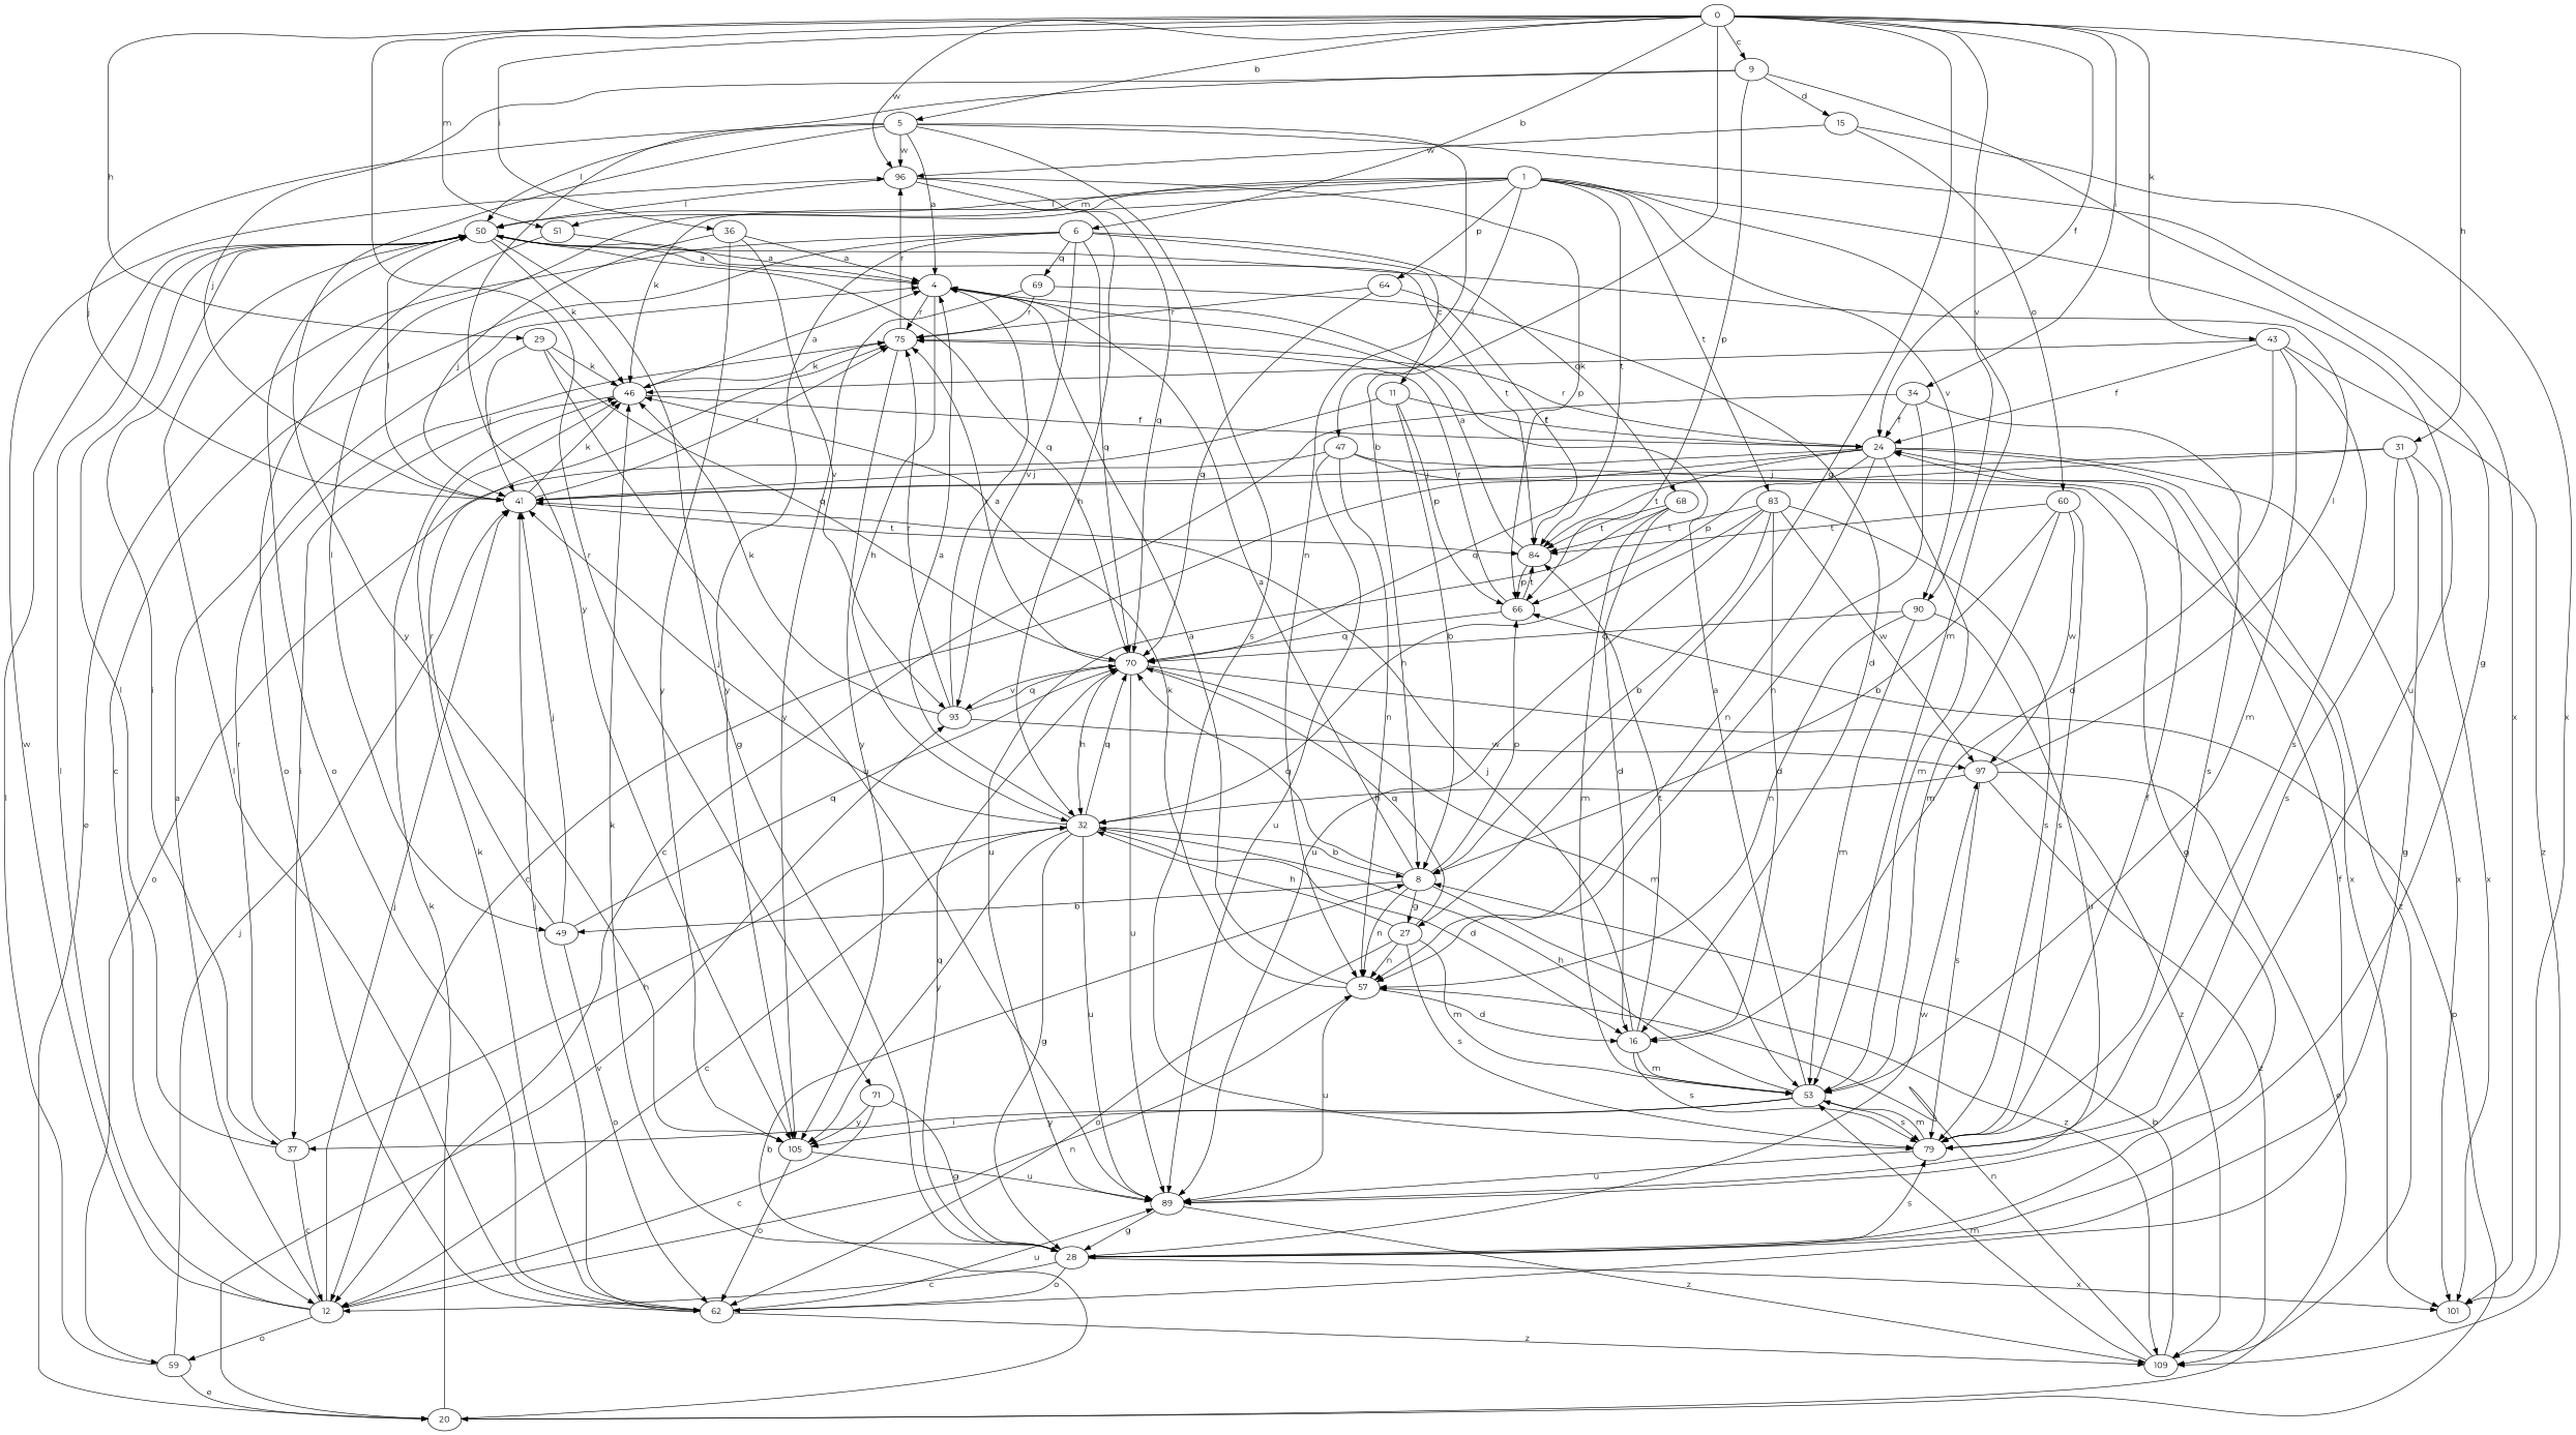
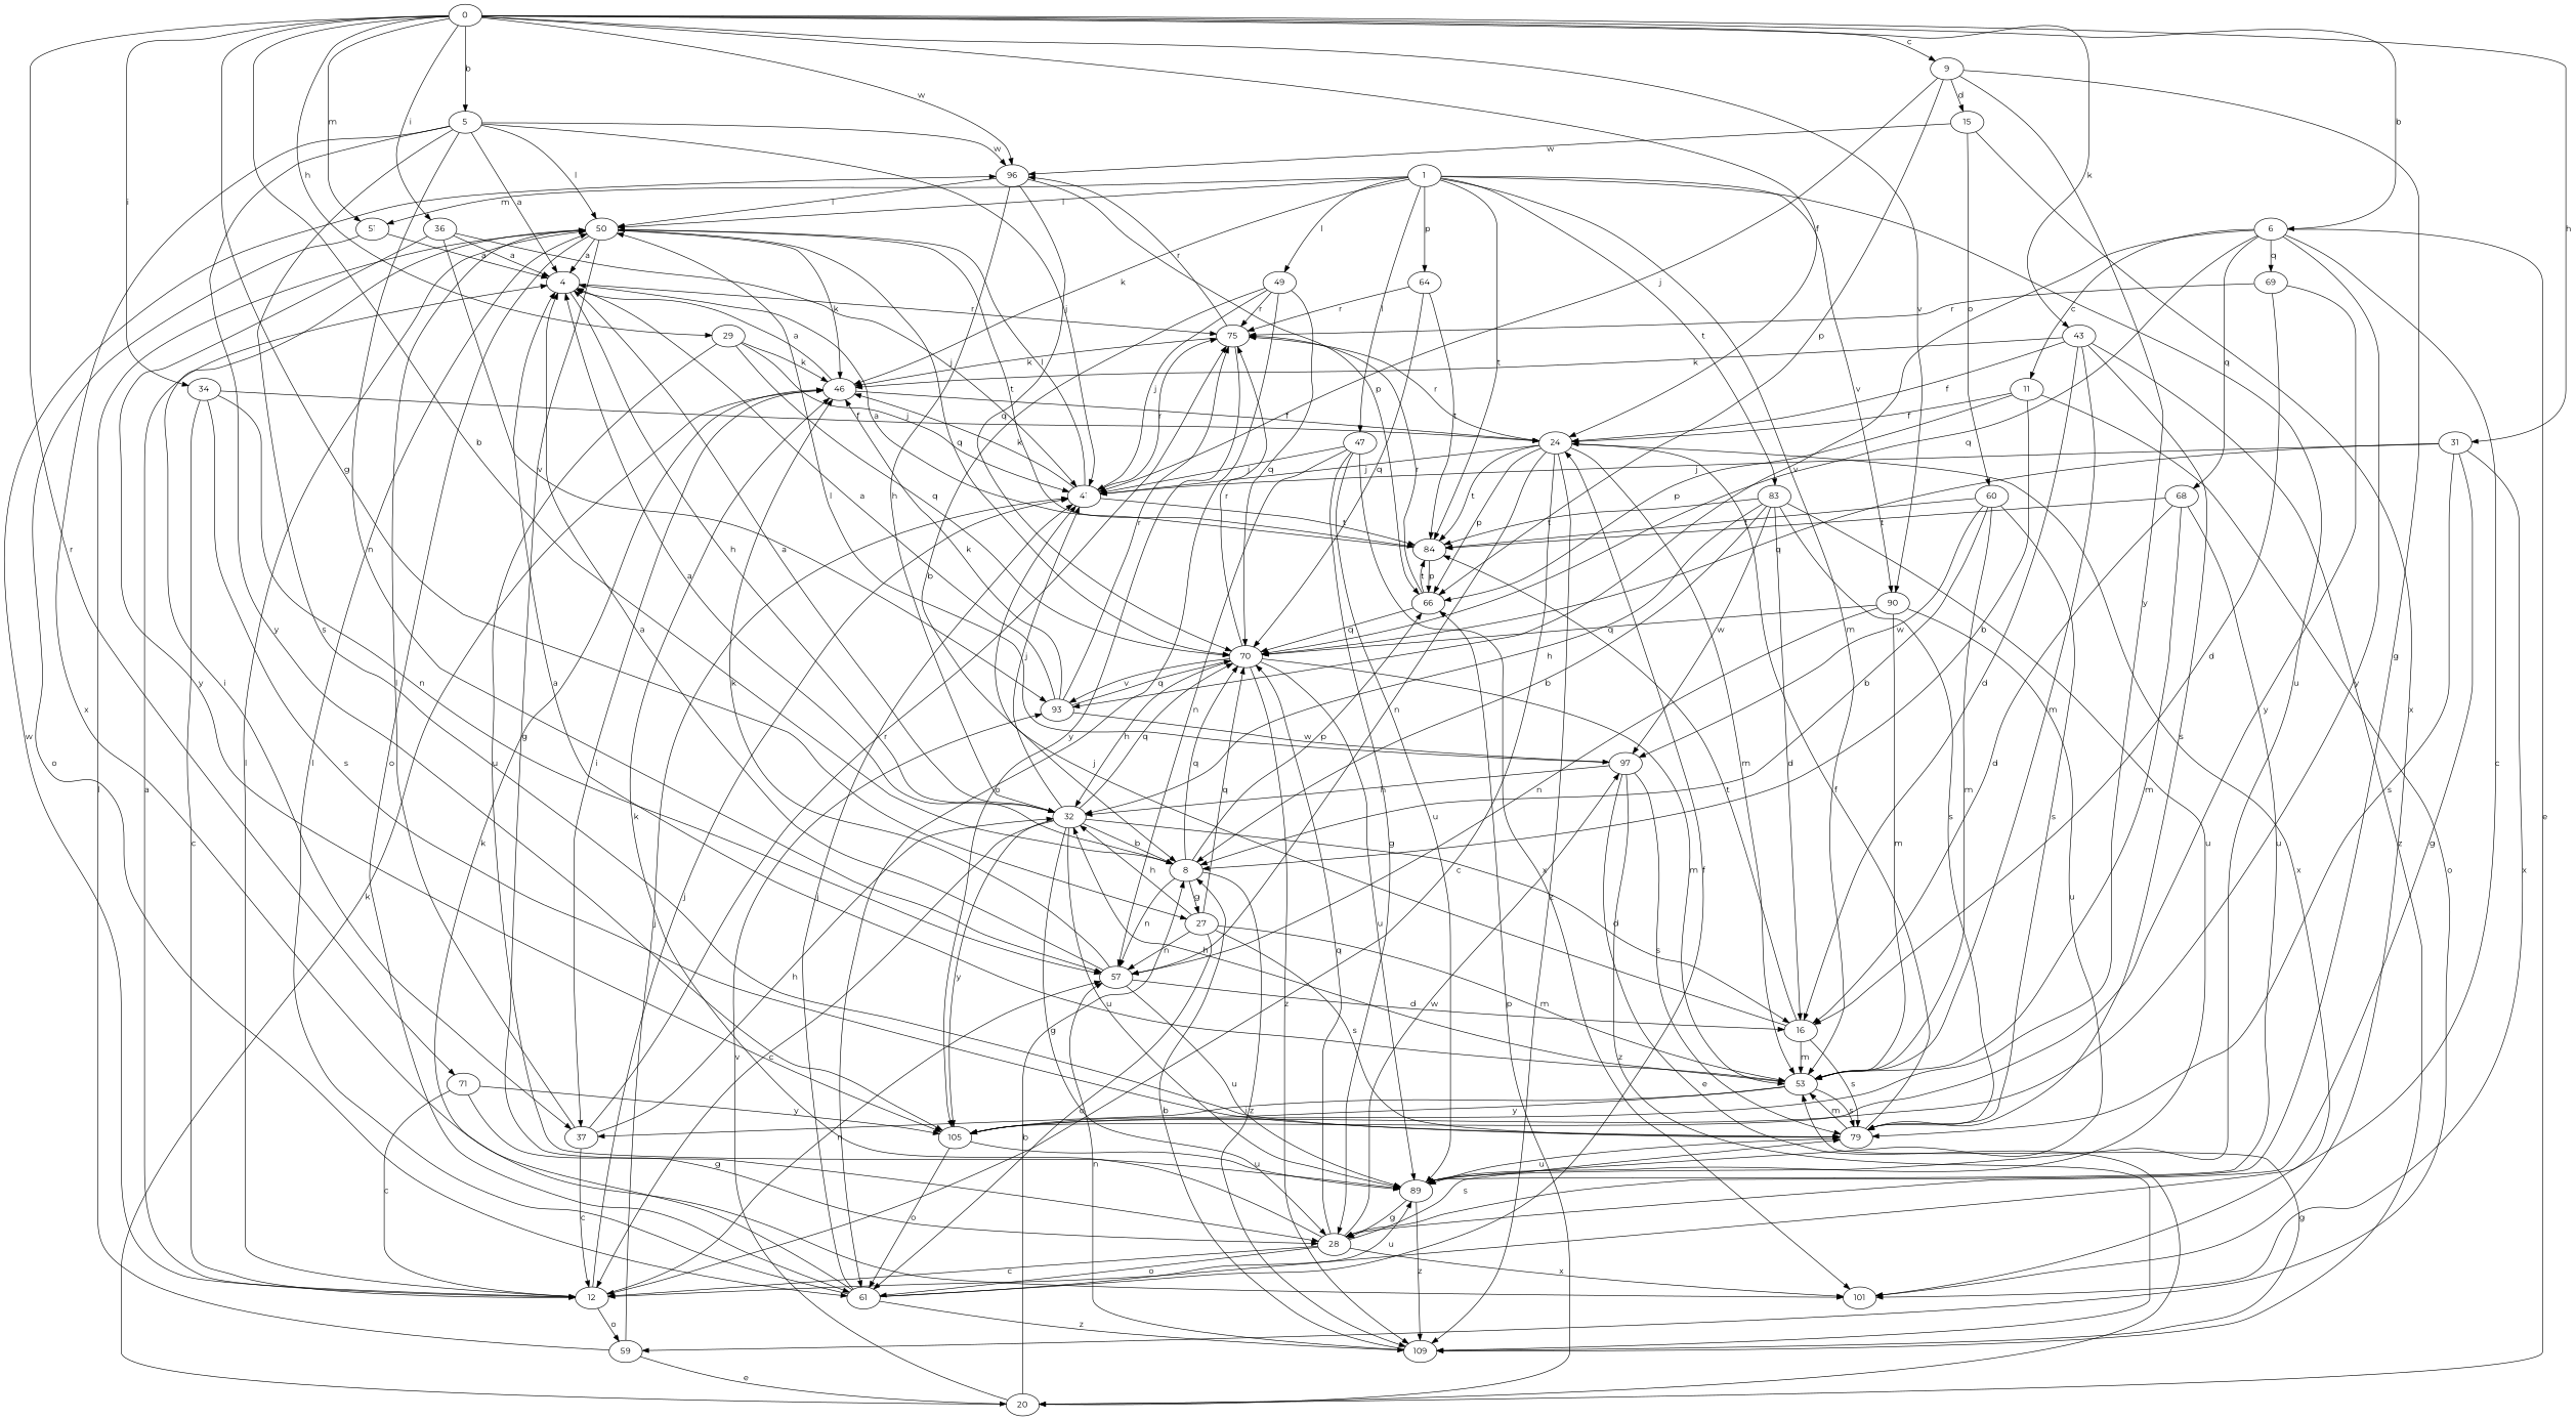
  strict digraph {
    fontname=Montserrat
    node [fontname=Montserrat]
    edge [fontname=Montserrat]
    0
    5
    6
    8
    9
    24
    27
    29
    31
    34
    36
    43
    51
    71
    90
    96
    50
    4
    41
    57
    79
    101
    105
    11
    12
    20
    68
    69
    70
    93
    66
    109
    15
    28
    53
    84
    75
    32
-   61 [label=62]
+   61
    46
    89
    16
    1
    47
    49
    64
    83
    37
    97
    59
    60
    0 -> 5 [label=b]
    0 -> 6 [label=b]
    0 -> 8 [label=b]
    0 -> 9 [label=c]
    0 -> 24 [label=f]
    0 -> 27 [label=g]
    0 -> 29 [label=h]
    0 -> 31 [label=h]
    0 -> 34 [label=i]
    0 -> 36 [label=i]
    0 -> 43 [label=k]
    0 -> 51 [label=m]
    0 -> 71 [label=r]
    0 -> 90 [label=v]
    0 -> 96 [label=w]
    5 -> 96 [label=w]
    5 -> 50 [label=l]
    5 -> 4 [label=a]
    5 -> 41 [label=j]
    5 -> 57 [label=n]
    5 -> 79 [label=s]
    5 -> 101 [label=x]
    5 -> 105 [label=y]
    6 -> 105 [label=y]
    6 -> 11 [label=c]
    6 -> 12 [label=c]
    6 -> 20 [label=e]
    6 -> 68 [label=q]
    6 -> 69 [label=q]
    6 -> 70 [label=q]
    6 -> 93 [label=v]
    8 -> 27 [label=g]
    8 -> 4 [label=a]
    8 -> 57 [label=n]
    8 -> 70 [label=q]
    8 -> 66 [label=p]
    8 -> 109 [label=z]
    9 -> 41 [label=j]
    9 -> 105 [label=y]
    9 -> 66 [label=p]
    9 -> 15 [label=d]
    9 -> 28 [label=g]
    24 -> 41 [label=j]
    24 -> 57 [label=n]
    24 -> 101 [label=x]
    24 -> 12 [label=c]
    24 -> 66 [label=p]
    24 -> 109 [label=z]
    24 -> 53 [label=m]
    24 -> 84 [label=t]
    24 -> 75 [label=r]
    27 -> 57 [label=n]
    27 -> 79 [label=s]
    27 -> 70 [label=q]
    27 -> 53 [label=m]
    27 -> 32 [label=h]
    27 -> 61 [label=o]
    29 -> 41 [label=j]
    29 -> 70 [label=q]
    29 -> 46 [label=k]
    29 -> 89 [label=u]
    31 -> 41 [label=j]
    31 -> 79 [label=s]
    31 -> 101 [label=x]
    31 -> 70 [label=q]
    31 -> 28 [label=g]
    34 -> 24 [label=f]
    34 -> 57 [label=n]
    34 -> 79 [label=s]
    34 -> 12 [label=c]
    36 -> 4 [label=a]
    36 -> 41 [label=j]
    36 -> 105 [label=y]
    36 -> 93 [label=v]
    43 -> 24 [label=f]
    43 -> 79 [label=s]
    43 -> 109 [label=z]
    43 -> 53 [label=m]
    43 -> 46 [label=k]
    43 -> 16 [label=d]
    51 -> 4 [label=a]
    51 -> 61 [label=o]
    71 -> 105 [label=y]
    71 -> 12 [label=c]
    71 -> 28 [label=g]
    90 -> 57 [label=n]
    90 -> 70 [label=q]
    90 -> 53 [label=m]
    90 -> 89 [label=u]
    96 -> 50 [label=l]
    96 -> 70 [label=q]
    96 -> 66 [label=p]
    96 -> 32 [label=h]
    50 -> 4 [label=a]
    50 -> 70 [label=q]
    50 -> 28 [label=g]
    50 -> 84 [label=t]
    50 -> 61 [label=o]
    50 -> 46 [label=k]
    50 -> 37 [label=i]
    4 -> 75 [label=r]
    4 -> 32 [label=h]
    41 -> 50 [label=l]
    41 -> 84 [label=t]
    41 -> 75 [label=r]
    41 -> 46 [label=k]
    57 -> 4 [label=a]
    57 -> 46 [label=k]
    57 -> 89 [label=u]
    57 -> 16 [label=d]
    79 -> 24 [label=f]
    79 -> 53 [label=m]
    79 -> 89 [label=u]
    105 -> 61 [label=o]
    105 -> 89 [label=u]
    11 -> 8 [label=b]
    11 -> 24 [label=f]
    11 -> 66 [label=p]
    11 -> 59 [label=o]
    12 -> 96 [label=w]
    12 -> 50 [label=l]
    12 -> 4 [label=a]
    12 -> 41 [label=j]
    12 -> 57 [label=n]
    12 -> 59 [label=o]
    20 -> 8 [label=b]
    20 -> 93 [label=v]
    20 -> 66 [label=p]
    20 -> 46 [label=k]
    68 -> 53 [label=m]
    68 -> 84 [label=t]
    68 -> 89 [label=u]
    68 -> 16 [label=d]
    69 -> 105 [label=y]
    69 -> 75 [label=r]
    69 -> 16 [label=d]
    70 -> 93 [label=v]
    70 -> 109 [label=z]
    70 -> 53 [label=m]
    70 -> 75 [label=r]
    70 -> 32 [label=h]
    70 -> 89 [label=u]
    93 -> 4 [label=a]
    93 -> 70 [label=q]
    93 -> 75 [label=r]
    93 -> 46 [label=k]
    93 -> 97 [label=w]
    66 -> 70 [label=q]
    66 -> 84 [label=t]
    66 -> 75 [label=r]
    109 -> 8 [label=b]
    109 -> 57 [label=n]
-   109 -> 53 [label=m]
+   109 -> 53 [label=g]
    15 -> 96 [label=w]
    15 -> 101 [label=x]
    15 -> 60 [label=o]
    28 -> 79 [label=s]
    28 -> 101 [label=x]
    28 -> 12 [label=c]
    28 -> 70 [label=q]
    28 -> 61 [label=o]
    28 -> 46 [label=k]
    28 -> 97 [label=w]
    53 -> 4 [label=a]
    53 -> 79 [label=s]
    53 -> 105 [label=y]
    53 -> 32 [label=h]
    53 -> 37 [label=i]
    84 -> 4 [label=a]
    84 -> 66 [label=p]
    75 -> 96 [label=r]
    75 -> 105 [label=y]
    75 -> 46 [label=k]
    32 -> 8 [label=b]
    32 -> 4 [label=a]
    32 -> 41 [label=j]
    32 -> 105 [label=y]
    32 -> 12 [label=c]
    32 -> 70 [label=q]
    32 -> 28 [label=g]
    32 -> 89 [label=u]
    32 -> 16 [label=d]
    61 -> 24 [label=f]
    61 -> 50 [label=l]
    61 -> 41 [label=j]
    61 -> 109 [label=z]
    61 -> 46 [label=k]
    61 -> 89 [label=u]
    46 -> 24 [label=f]
    46 -> 4 [label=a]
    46 -> 37 [label=i]
    89 -> 109 [label=z]
    89 -> 28 [label=g]
    16 -> 41 [label=j]
    16 -> 79 [label=s]
    16 -> 53 [label=m]
    16 -> 84 [label=t]
    1 -> 51 [label=m]
    1 -> 90 [label=v]
    1 -> 50 [label=l]
    1 -> 53 [label=m]
    1 -> 84 [label=t]
    1 -> 46 [label=k]
    1 -> 89 [label=u]
    1 -> 47 [label=l]
    1 -> 49 [label=l]
    1 -> 64 [label=p]
    1 -> 83 [label=t]
    47 -> 41 [label=j]
    47 -> 57 [label=n]
    47 -> 101 [label=x]
    47 -> 28 [label=g]
    47 -> 89 [label=u]
-   8 -> 49 [label=b]
+   49 -> 8 [label=b]
    49 -> 41 [label=j]
    49 -> 70 [label=q]
    49 -> 75 [label=r]
    49 -> 61 [label=o]
    64 -> 70 [label=q]
    64 -> 84 [label=t]
    64 -> 75 [label=r]
    83 -> 8 [label=b]
    83 -> 79 [label=s]
    83 -> 84 [label=t]
    83 -> 32 [label=h]
    83 -> 89 [label=u]
    83 -> 16 [label=d]
    83 -> 97 [label=w]
    37 -> 50 [label=l]
    37 -> 12 [label=c]
    37 -> 75 [label=r]
    37 -> 32 [label=h]
    97 -> 50 [label=l]
    97 -> 79 [label=s]
    97 -> 20 [label=e]
    97 -> 109 [label=z]
    97 -> 32 [label=h]
    59 -> 50 [label=l]
    59 -> 41 [label=j]
    59 -> 20 [label=e]
    60 -> 8 [label=b]
    60 -> 79 [label=s]
    60 -> 53 [label=m]
    60 -> 84 [label=t]
    60 -> 97 [label=w]
  }
